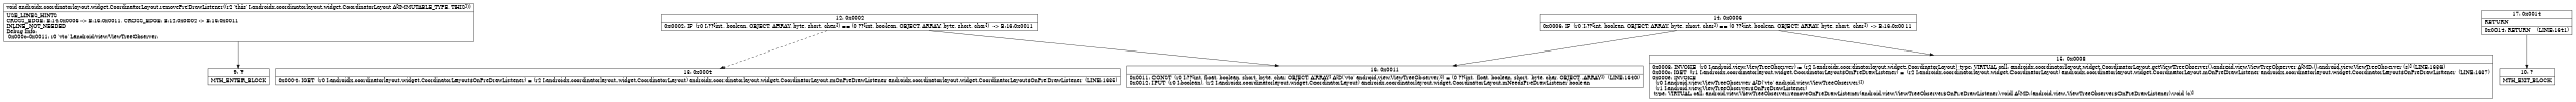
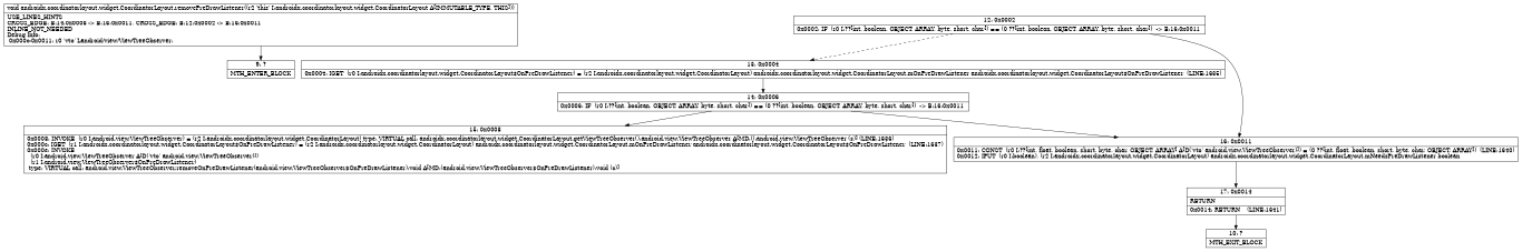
  digraph {
    node [shape=record]
    n1 [label="{9\:\ ?|MTH_ENTER_BLOCK\l}"]
    n2 [label="{12\:\ 0x0002|0x0002: IF  (r0 I:??[int, boolean, OBJECT, ARRAY, byte, short, char]) == (0 ??[int, boolean, OBJECT, ARRAY, byte, short, char])  \-\> B:16:0x0011 \l}"]
    n3 [label="{13\:\ 0x0004|0x0004: IGET  (r0 I:androidx.coordinatorlayout.widget.CoordinatorLayout$OnPreDrawListener) = (r2 I:androidx.coordinatorlayout.widget.CoordinatorLayout) androidx.coordinatorlayout.widget.CoordinatorLayout.mOnPreDrawListener androidx.coordinatorlayout.widget.CoordinatorLayout$OnPreDrawListener  (LINE:1635)\l}"]
    n4 [label="{16\:\ 0x0011|0x0011: CONST  (r0 I:??[int, float, boolean, short, byte, char, OBJECT, ARRAY] A[D('vto' android.view.ViewTreeObserver)]) = (0 ??[int, float, boolean, short, byte, char, OBJECT, ARRAY])  (LINE:1640)\l0x0012: IPUT  (r0 I:boolean), (r2 I:androidx.coordinatorlayout.widget.CoordinatorLayout) androidx.coordinatorlayout.widget.CoordinatorLayout.mNeedsPreDrawListener boolean \l}"]
    n5 [label="{14\:\ 0x0006|0x0006: IF  (r0 I:??[int, boolean, OBJECT, ARRAY, byte, short, char]) == (0 ??[int, boolean, OBJECT, ARRAY, byte, short, char])  \-\> B:16:0x0011 \l}"]
    n6 [label="{17\:\ 0x0014|RETURN\l|0x0014: RETURN    (LINE:1641)\l}"]
    n7 [label="{15\:\ 0x0008|0x0008: INVOKE  (r0 I:android.view.ViewTreeObserver) = (r2 I:androidx.coordinatorlayout.widget.CoordinatorLayout) type: VIRTUAL call: androidx.coordinatorlayout.widget.CoordinatorLayout.getViewTreeObserver():android.view.ViewTreeObserver A[MD:():android.view.ViewTreeObserver (s)] (LINE:1636)\l0x000c: IGET  (r1 I:androidx.coordinatorlayout.widget.CoordinatorLayout$OnPreDrawListener) = (r2 I:androidx.coordinatorlayout.widget.CoordinatorLayout) androidx.coordinatorlayout.widget.CoordinatorLayout.mOnPreDrawListener androidx.coordinatorlayout.widget.CoordinatorLayout$OnPreDrawListener  (LINE:1637)\l0x000e: INVOKE  \l  (r0 I:android.view.ViewTreeObserver A[D('vto' android.view.ViewTreeObserver)])\l  (r1 I:android.view.ViewTreeObserver$OnPreDrawListener)\l type: VIRTUAL call: android.view.ViewTreeObserver.removeOnPreDrawListener(android.view.ViewTreeObserver$OnPreDrawListener):void A[MD:(android.view.ViewTreeObserver$OnPreDrawListener):void (c)]\l}"]
    n8 [label="{10\:\ ?|MTH_EXIT_BLOCK\l}"]
    n9 [label="{void androidx.coordinatorlayout.widget.CoordinatorLayout.removePreDrawListener((r2 'this' I:androidx.coordinatorlayout.widget.CoordinatorLayout A[IMMUTABLE_TYPE, THIS]))  | USE_LINES_HINTS\lCROSS_EDGE: B:14:0x0006 \-\> B:16:0x0011, CROSS_EDGE: B:12:0x0002 \-\> B:16:0x0011\lINLINE_NOT_NEEDED\lDebug Info:\l  0x000c\-0x0011: r0 'vto' Landroid\/view\/ViewTreeObserver;\l}"]
    n2 -> n3 [style=dashed]
    n2 -> n4
+   n3 -> n5
+   n4 -> n6
    n5 -> n4
    n5 -> n7 [style=solid]
    n6 -> n8
    n9 -> n1
  }
